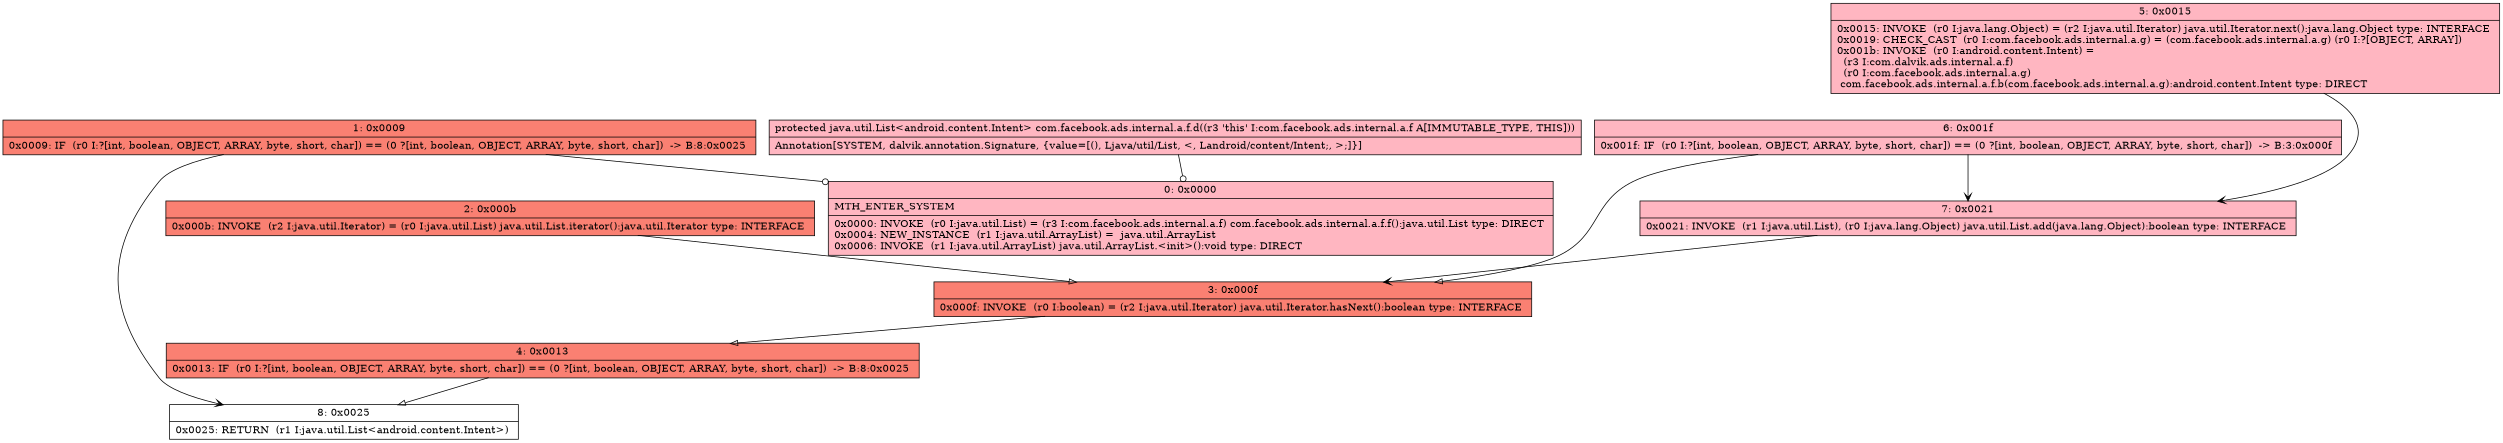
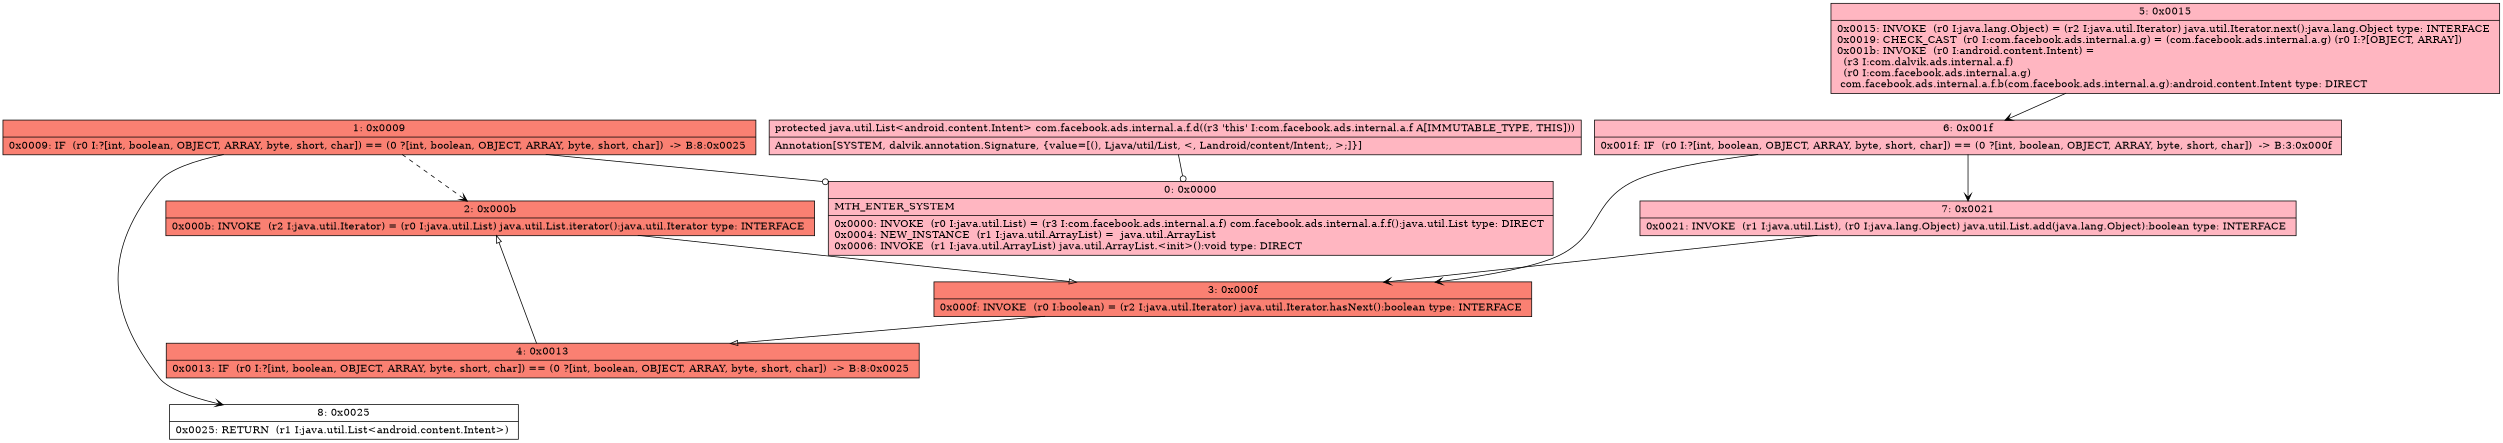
  digraph {
    node [fillcolor=lightpink shape=record style=filled]
    edge [arrowhead=vee]
    n1 [label="{0\:\ 0x0000|MTH_ENTER_SYSTEM\l|0x0000: INVOKE  (r0 I:java.util.List) = (r3 I:com.facebook.ads.internal.a.f) com.facebook.ads.internal.a.f.f():java.util.List type: DIRECT \l0x0004: NEW_INSTANCE  (r1 I:java.util.ArrayList) =  java.util.ArrayList \l0x0006: INVOKE  (r1 I:java.util.ArrayList) java.util.ArrayList.\<init\>():void type: DIRECT \l}"]
    n2 [fillcolor=salmon label="{1\:\ 0x0009|0x0009: IF  (r0 I:?[int, boolean, OBJECT, ARRAY, byte, short, char]) == (0 ?[int, boolean, OBJECT, ARRAY, byte, short, char])  \-\> B:8:0x0025 \l}"]
    n3 [fillcolor=salmon label="{2\:\ 0x000b|0x000b: INVOKE  (r2 I:java.util.Iterator) = (r0 I:java.util.List) java.util.List.iterator():java.util.Iterator type: INTERFACE \l}"]
    n4 [fillcolor=white label="{8\:\ 0x0025|0x0025: RETURN  (r1 I:java.util.List\<android.content.Intent\>) \l}"]
    n5 [fillcolor=salmon label="{3\:\ 0x000f|0x000f: INVOKE  (r0 I:boolean) = (r2 I:java.util.Iterator) java.util.Iterator.hasNext():boolean type: INTERFACE \l}"]
    n6 [fillcolor=salmon label="{4\:\ 0x0013|0x0013: IF  (r0 I:?[int, boolean, OBJECT, ARRAY, byte, short, char]) == (0 ?[int, boolean, OBJECT, ARRAY, byte, short, char])  \-\> B:8:0x0025 \l}"]
    n7 [label="{5\:\ 0x0015|0x0015: INVOKE  (r0 I:java.lang.Object) = (r2 I:java.util.Iterator) java.util.Iterator.next():java.lang.Object type: INTERFACE \l0x0019: CHECK_CAST  (r0 I:com.facebook.ads.internal.a.g) = (com.facebook.ads.internal.a.g) (r0 I:?[OBJECT, ARRAY]) \l0x001b: INVOKE  (r0 I:android.content.Intent) = \l  (r3 I:com.dalvik.ads.internal.a.f)\l  (r0 I:com.facebook.ads.internal.a.g)\l com.facebook.ads.internal.a.f.b(com.facebook.ads.internal.a.g):android.content.Intent type: DIRECT \l}"]
    n8 [label="{6\:\ 0x001f|0x001f: IF  (r0 I:?[int, boolean, OBJECT, ARRAY, byte, short, char]) == (0 ?[int, boolean, OBJECT, ARRAY, byte, short, char])  \-\> B:3:0x000f \l}"]
    n9 [label="{7\:\ 0x0021|0x0021: INVOKE  (r1 I:java.util.List), (r0 I:java.lang.Object) java.util.List.add(java.lang.Object):boolean type: INTERFACE \l}"]
    n10 [label="{protected java.util.List\<android.content.Intent\> com.facebook.ads.internal.a.f.d((r3 'this' I:com.facebook.ads.internal.a.f A[IMMUTABLE_TYPE, THIS]))  | Annotation[SYSTEM, dalvik.annotation.Signature, \{value=[(), Ljava\/util\/List, \<, Landroid\/content\/Intent;, \>;]\}]\l}"]
    n2 -> n1 [arrowhead=odot]
+   n2 -> n3 [style=dashed]
    n2 -> n4
    n3 -> n5 [arrowhead=onormal]
    n5 -> n6 [arrowhead=onormal]
-   n6 -> n4 [arrowhead=onormal]
-   n7 -> n9
-   n8 -> n5 [arrowhead=onormal]
+   n6 -> n3 [arrowhead=onormal]
+   n7 -> n8
+   n8 -> n5
    n8 -> n9 [style=solid]
    n9 -> n5
    n10 -> n1 [arrowhead=odot]
  }
